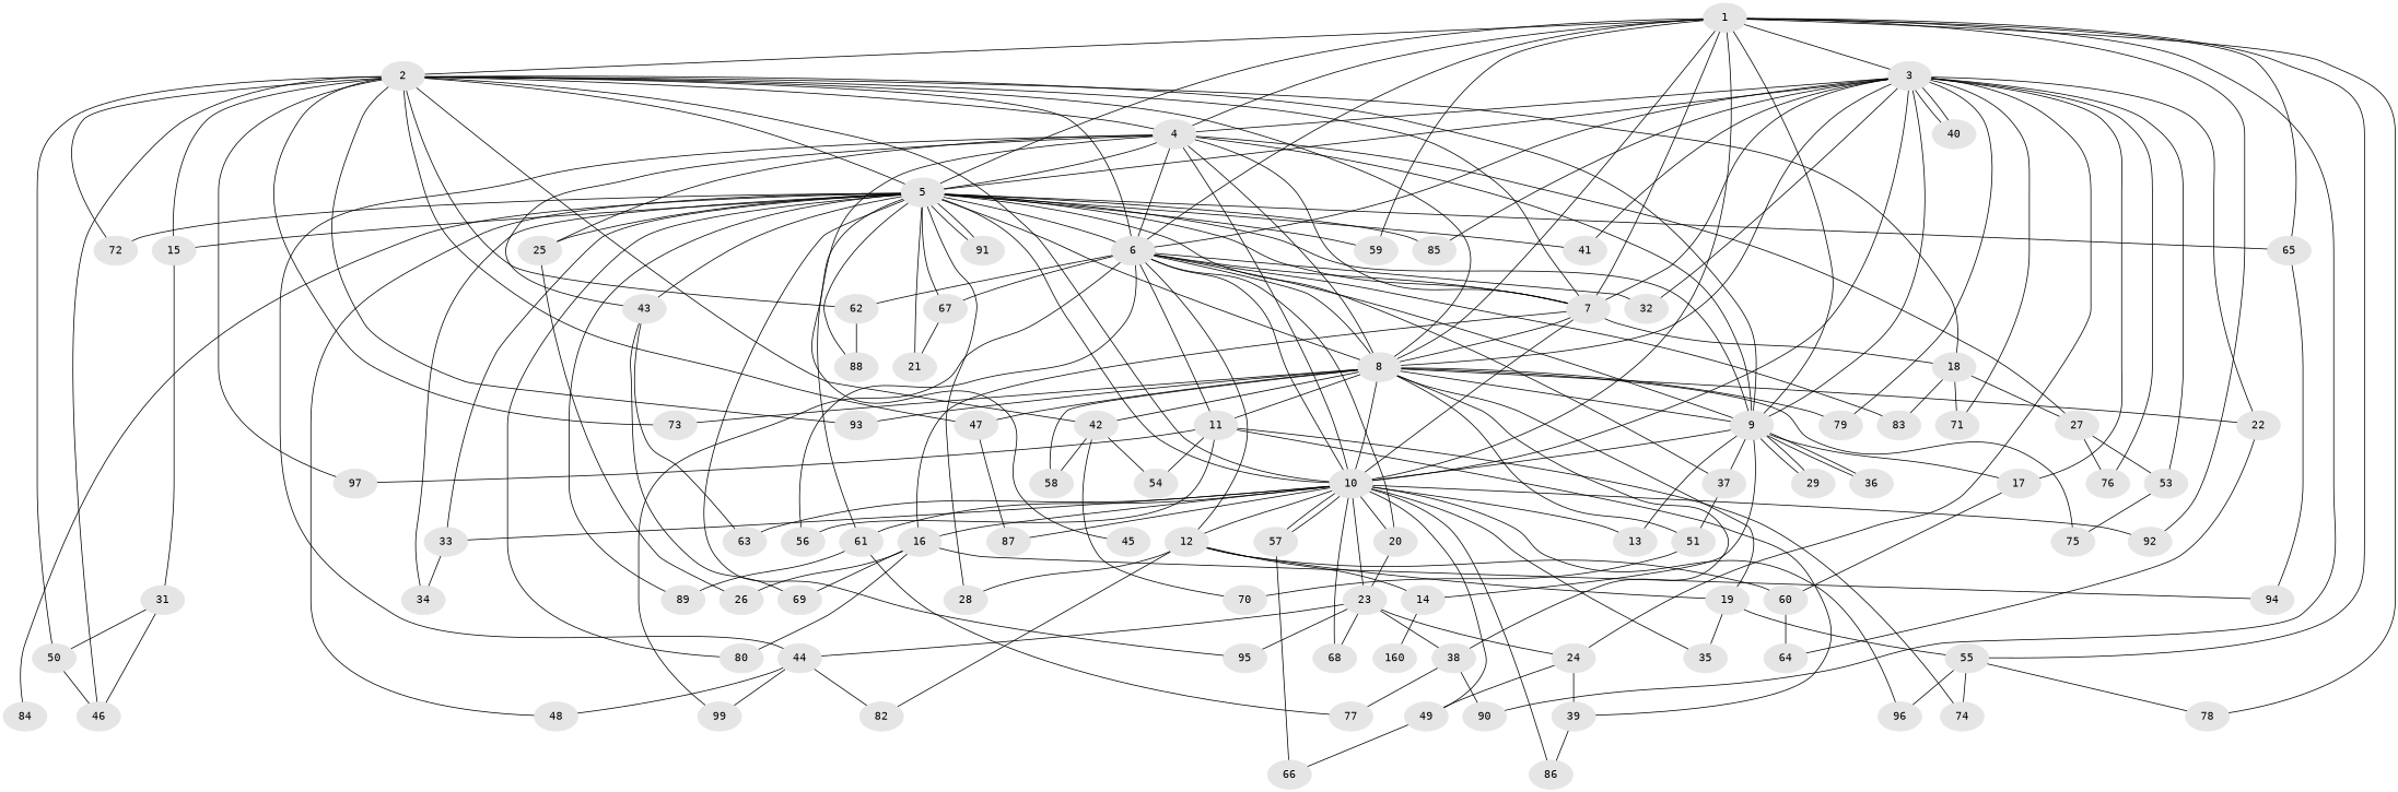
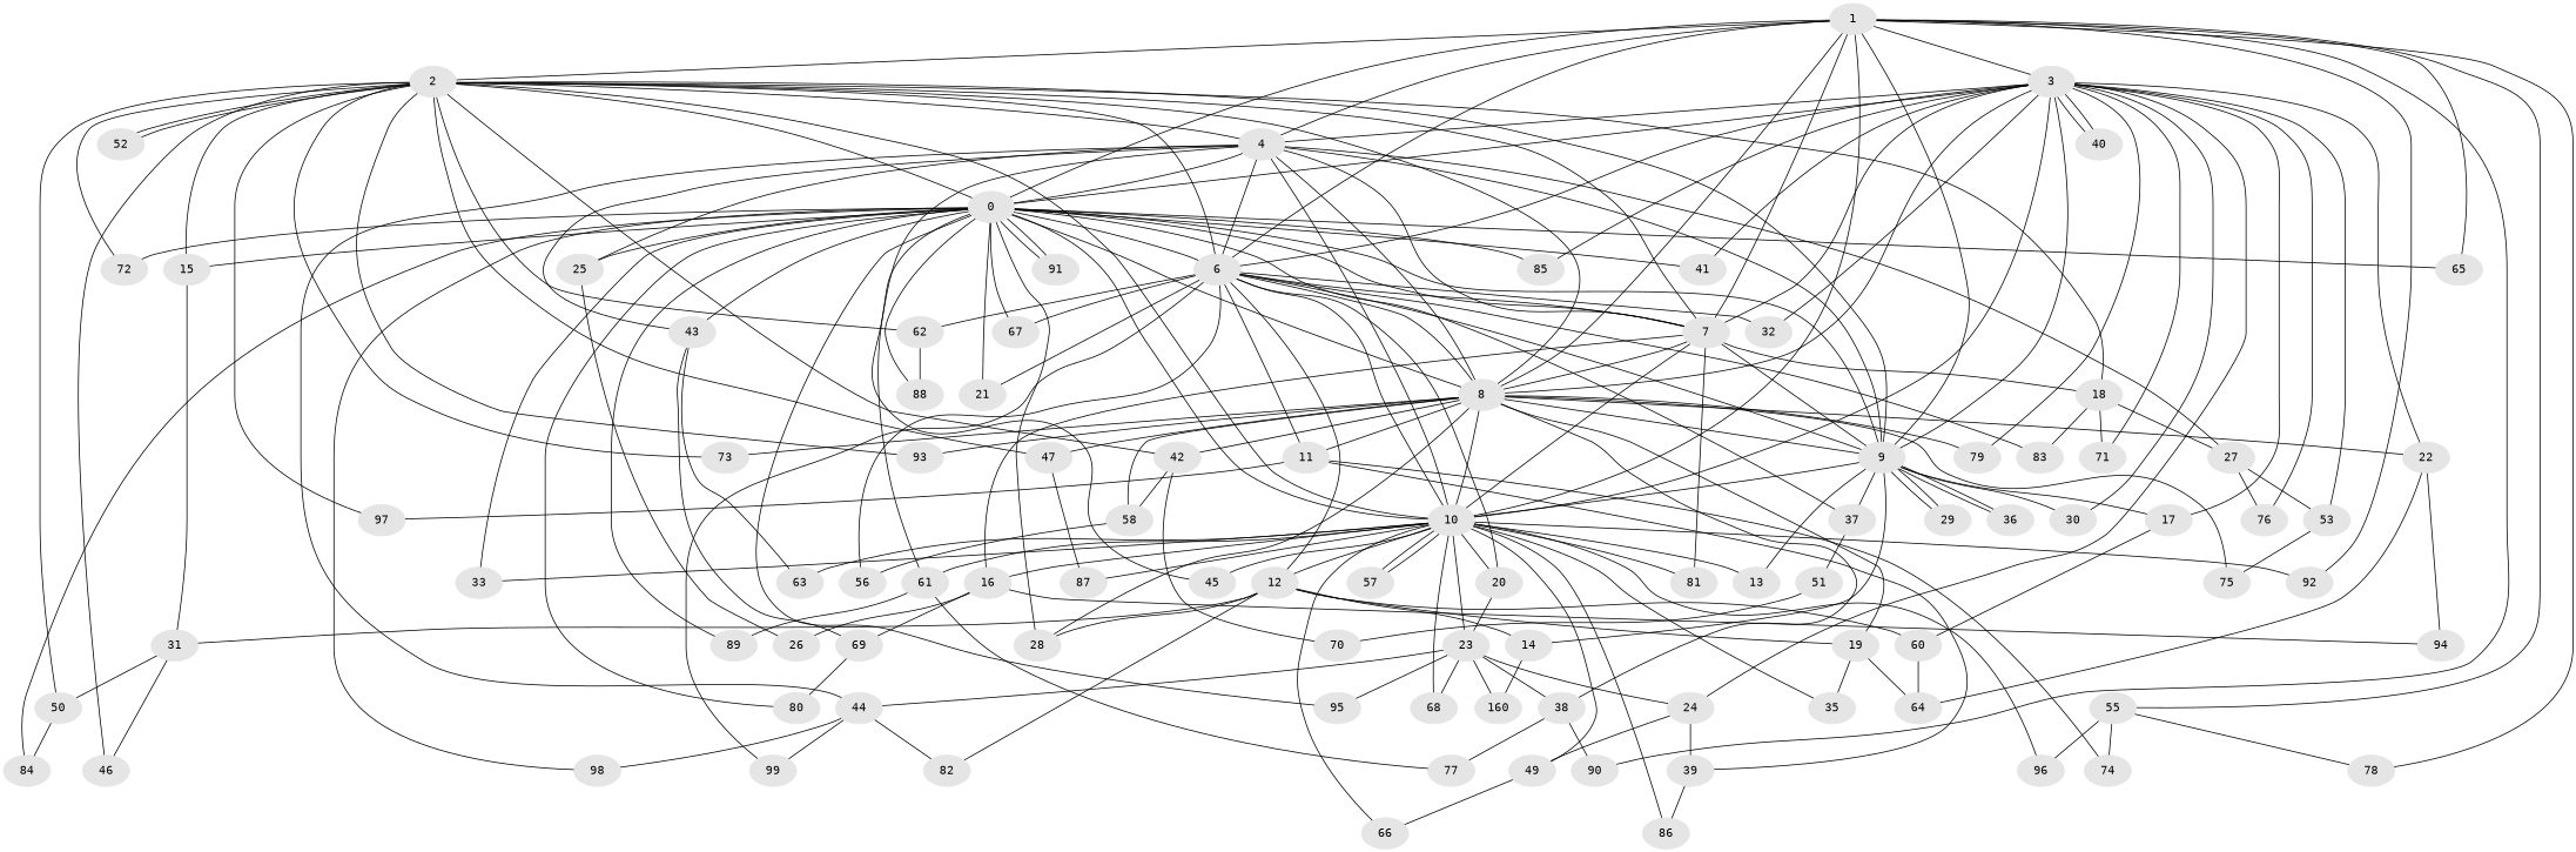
  graph {
    fontname="DejaVu Sans Mono"
    node [color=gray90 fontname="DejaVu Sans Mono" style=filled]
    edge [fontname="DejaVu Sans Mono"]
    1
    2
    3
    4
-   5
+   5 [label=0]
    6
    7
    8
    9
    10
    55
-   59
    65
    78
    90
    92
    15
    18
    42
    46
    47
    50
+   52
    62
    72
    73
    93
    97
    17
    22
    24
+   30
    32
    40
    41
    53
    71
    76
    79
    85
    25
    27
    43
    44
    45
    21
    28
    33
-   34
    37
-   48
+   48 [label=98]
    61
    67
    80
    84
    88
    89
    91
    95
    11
    12
    20
    56
    83
    99
    16
+   81
    19
    38
    51
    58
    75
    13
    14
    29
    36
    23
    35
    49
    57
    63
    66
    68
    86
    87
    96
    74
    94
    31
-   54
    70
    60
    64
    39
    26
    69
    82
    77
    n99 [label=160]
    1 -- 2
    1 -- 3
    1 -- 4
    1 -- 5
    1 -- 6
    1 -- 7
    1 -- 8
    1 -- 9
    1 -- 10
    1 -- 55
-   1 -- 59
    1 -- 65
    1 -- 78
    1 -- 90
    1 -- 92
    2 -- 4
    2 -- 5
    2 -- 6
    2 -- 7
    2 -- 8
    2 -- 9
    2 -- 10
    2 -- 15
    2 -- 18
    2 -- 42
    2 -- 46
    2 -- 47
    2 -- 50
+   2 -- 52
+   2 -- 52
    2 -- 62
    2 -- 72
    2 -- 73
    2 -- 93
    2 -- 97
    3 -- 4
    3 -- 5
    3 -- 6
    3 -- 7
    3 -- 8
    3 -- 9
    3 -- 10
    3 -- 17
    3 -- 22
    3 -- 24
+   3 -- 30
    3 -- 32
    3 -- 40
    3 -- 40
    3 -- 41
    3 -- 53
    3 -- 71
    3 -- 76
    3 -- 79
    3 -- 85
    4 -- 5
    4 -- 6
    4 -- 7
    4 -- 8
    4 -- 9
    4 -- 10
    4 -- 25
    4 -- 27
    4 -- 43
    4 -- 44
    4 -- 45
    5 -- 6
    5 -- 7
    5 -- 8
    5 -- 9
    5 -- 10
-   5 -- 59
    5 -- 65
    5 -- 15
    5 -- 72
    5 -- 41
    5 -- 85
    5 -- 25
    5 -- 43
    5 -- 21
    5 -- 28
    5 -- 33
-   5 -- 34
    5 -- 37
    5 -- 48
    5 -- 61
    5 -- 67
    5 -- 80
    5 -- 84
    5 -- 88
    5 -- 89
    5 -- 91
    5 -- 91
    5 -- 95
    6 -- 7
    6 -- 8
    6 -- 9
    6 -- 10
    6 -- 62
    6 -- 32
-   67 -- 21
+   6 -- 21
    6 -- 67
    6 -- 11
    6 -- 12
    6 -- 20
    6 -- 56
    6 -- 83
    6 -- 99
    7 -- 8
+   7 -- 9
    7 -- 10
    7 -- 18
    7 -- 16
+   7 -- 81
    8 -- 9
    8 -- 10
    8 -- 42
    8 -- 47
    8 -- 73
    8 -- 93
    8 -- 22
    8 -- 79
    8 -- 11
    8 -- 19
    8 -- 38
-   8 -- 51
+   8 -- 28
    8 -- 58
    8 -- 75
    9 -- 10
    9 -- 17
+   9 -- 30
    9 -- 37
    9 -- 13
    9 -- 14
    9 -- 29
    9 -- 29
    9 -- 36
    9 -- 36
    10 -- 92
+   10 -- 45
    10 -- 33
    10 -- 61
    10 -- 12
    10 -- 20
    10 -- 16
+   10 -- 81
    10 -- 13
    10 -- 23
    10 -- 35
    10 -- 49
    10 -- 57
    10 -- 57
    10 -- 63
-   57 -- 66
+   10 -- 66
    10 -- 68
    10 -- 86
    10 -- 87
    10 -- 96
    55 -- 78
    55 -- 96
    55 -- 74
-   65 -- 94
+   22 -- 94
    15 -- 31
    18 -- 71
    18 -- 27
    18 -- 83
    42 -- 58
-   42 -- 54
    42 -- 70
    47 -- 87
-   50 -- 46
+   50 -- 84
    62 -- 88
    17 -- 60
    22 -- 64
    24 -- 49
    24 -- 39
    53 -- 75
    25 -- 26
    27 -- 53
    27 -- 76
    43 -- 63
    43 -- 69
    44 -- 48
    44 -- 99
    44 -- 82
-   33 -- 34
    37 -- 51
    61 -- 89
    61 -- 77
    11 -- 97
-   11 -- 56
+   58 -- 56
    11 -- 74
-   11 -- 54
    11 -- 39
    12 -- 28
    12 -- 19
    12 -- 14
+   12 -- 31
    12 -- 60
    12 -- 82
    20 -- 23
-   16 -- 80
+   69 -- 80
    16 -- 94
    16 -- 26
    16 -- 69
-   19 -- 55
+   19 -- 64
    19 -- 35
    38 -- 90
    38 -- 77
    51 -- 70
    14 -- n99
    23 -- 24
    23 -- 44
    23 -- 95
    23 -- 38
    23 -- 68
+   23 -- n99
    49 -- 66
    31 -- 46
    31 -- 50
    60 -- 64
    39 -- 86
  }
